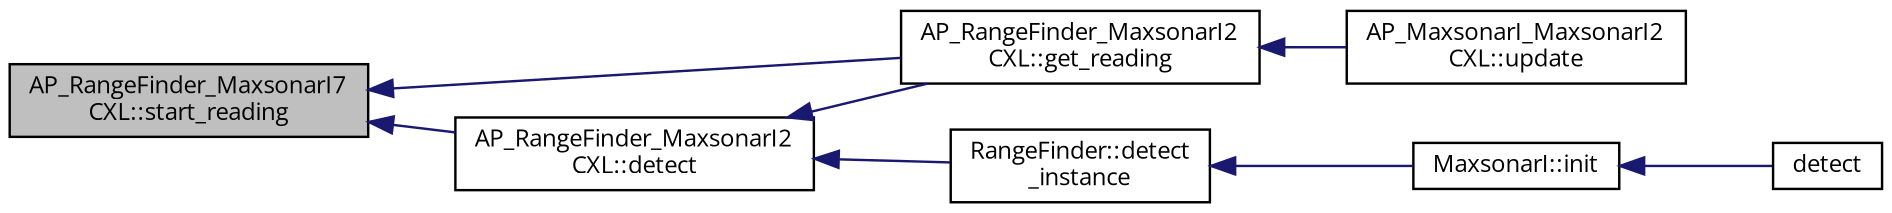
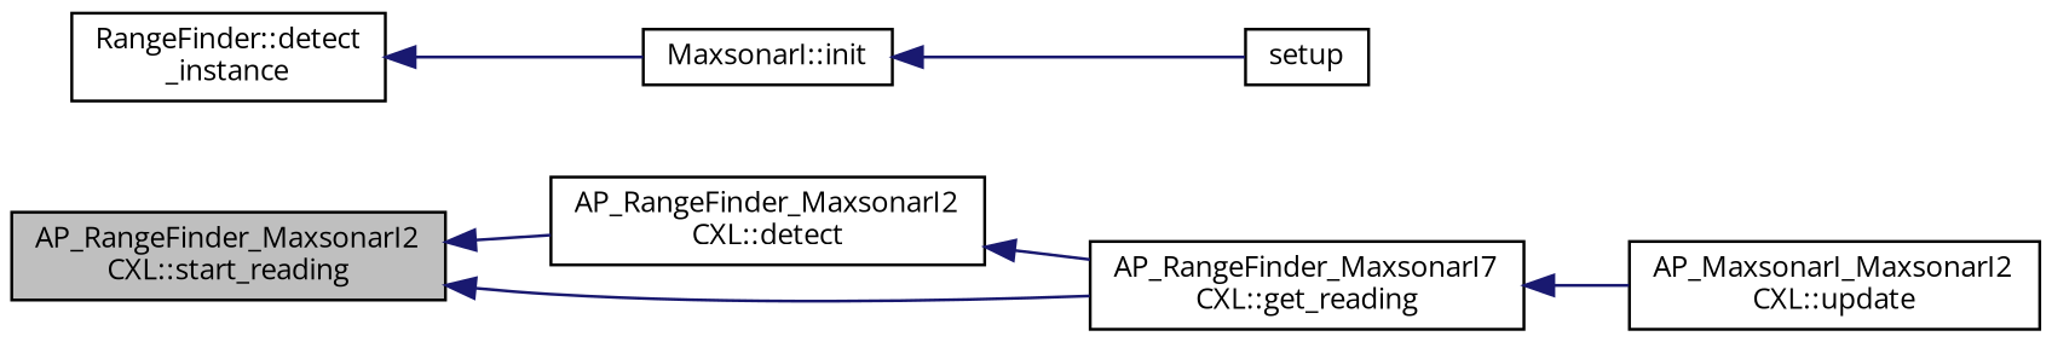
  digraph {
    fontname="Open Sans"
    rankdir=LR
    node [color=black fillcolor=white fontname="Open Sans" fontsize=10 shape=record style=filled]
    edge [color=midnightblue dir=back fontname="Open Sans" fontsize=10 labelfontname=Helvetica labelfontsize=10 style=solid]
-   n1 [fillcolor=grey75 fontcolor=black height=0.2 label="AP_RangeFinder_MaxsonarI7\lCXL::start_reading" width=0.4]
+   n1 [fillcolor=grey75 fontcolor=black height=0.2 label="AP_RangeFinder_MaxsonarI2\lCXL::start_reading" width=0.4]
    n2 [height=0.2 label="AP_RangeFinder_MaxsonarI2\lCXL::detect" width=0.4]
-   n3 [height=0.2 label="AP_RangeFinder_MaxsonarI2\lCXL::get_reading" width=0.4]
+   n3 [height=0.2 label="AP_RangeFinder_MaxsonarI7\lCXL::get_reading" width=0.4]
    n4 [height=0.2 label="RangeFinder::detect\l_instance" width=0.4]
    n5 [height=0.2 label="AP_MaxsonarI_MaxsonarI2\lCXL::update" width=0.4]
    n6 [height=0.2 label="MaxsonarI::init" width=0.4]
-   n7 [height=0.2 label=detect width=0.4]
+   n7 [height=0.2 label=setup width=0.4]
    n1 -> n2
    n1 -> n3
    n2 -> n3
-   n2 -> n4
    n3 -> n5
    n4 -> n6
    n6 -> n7
  }
